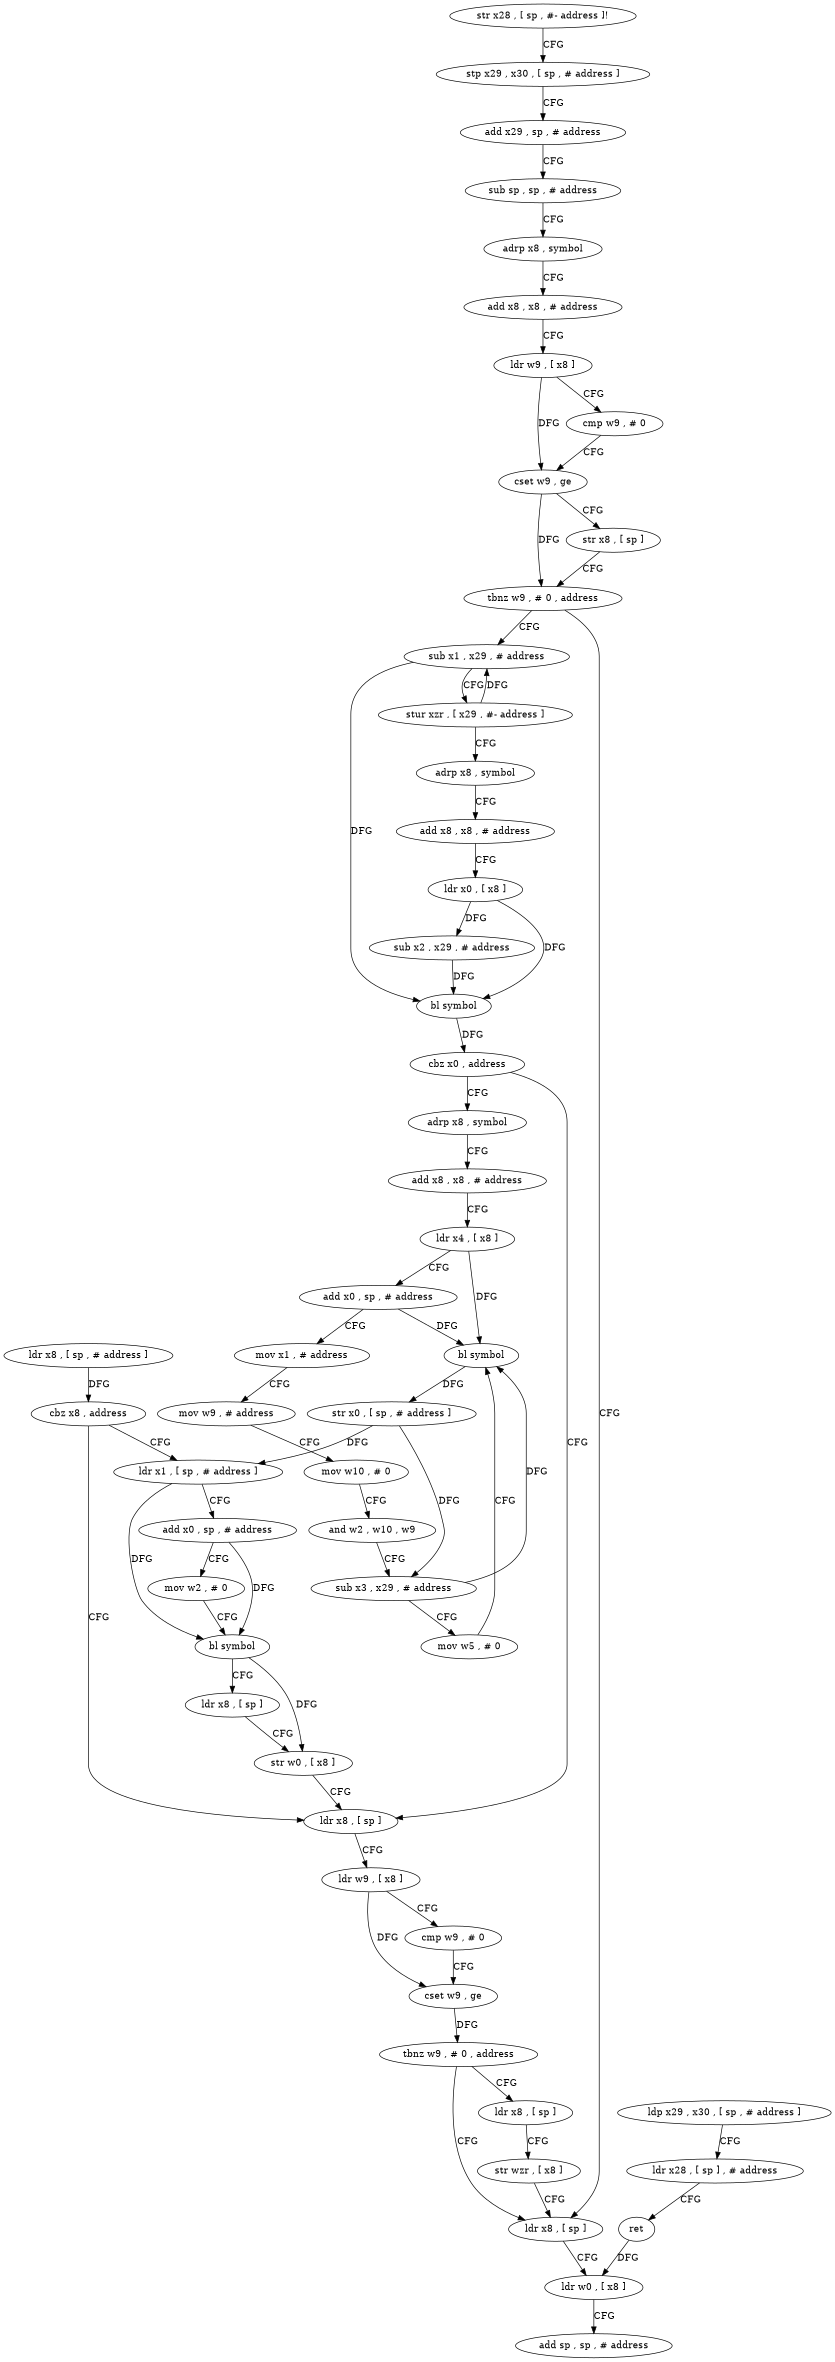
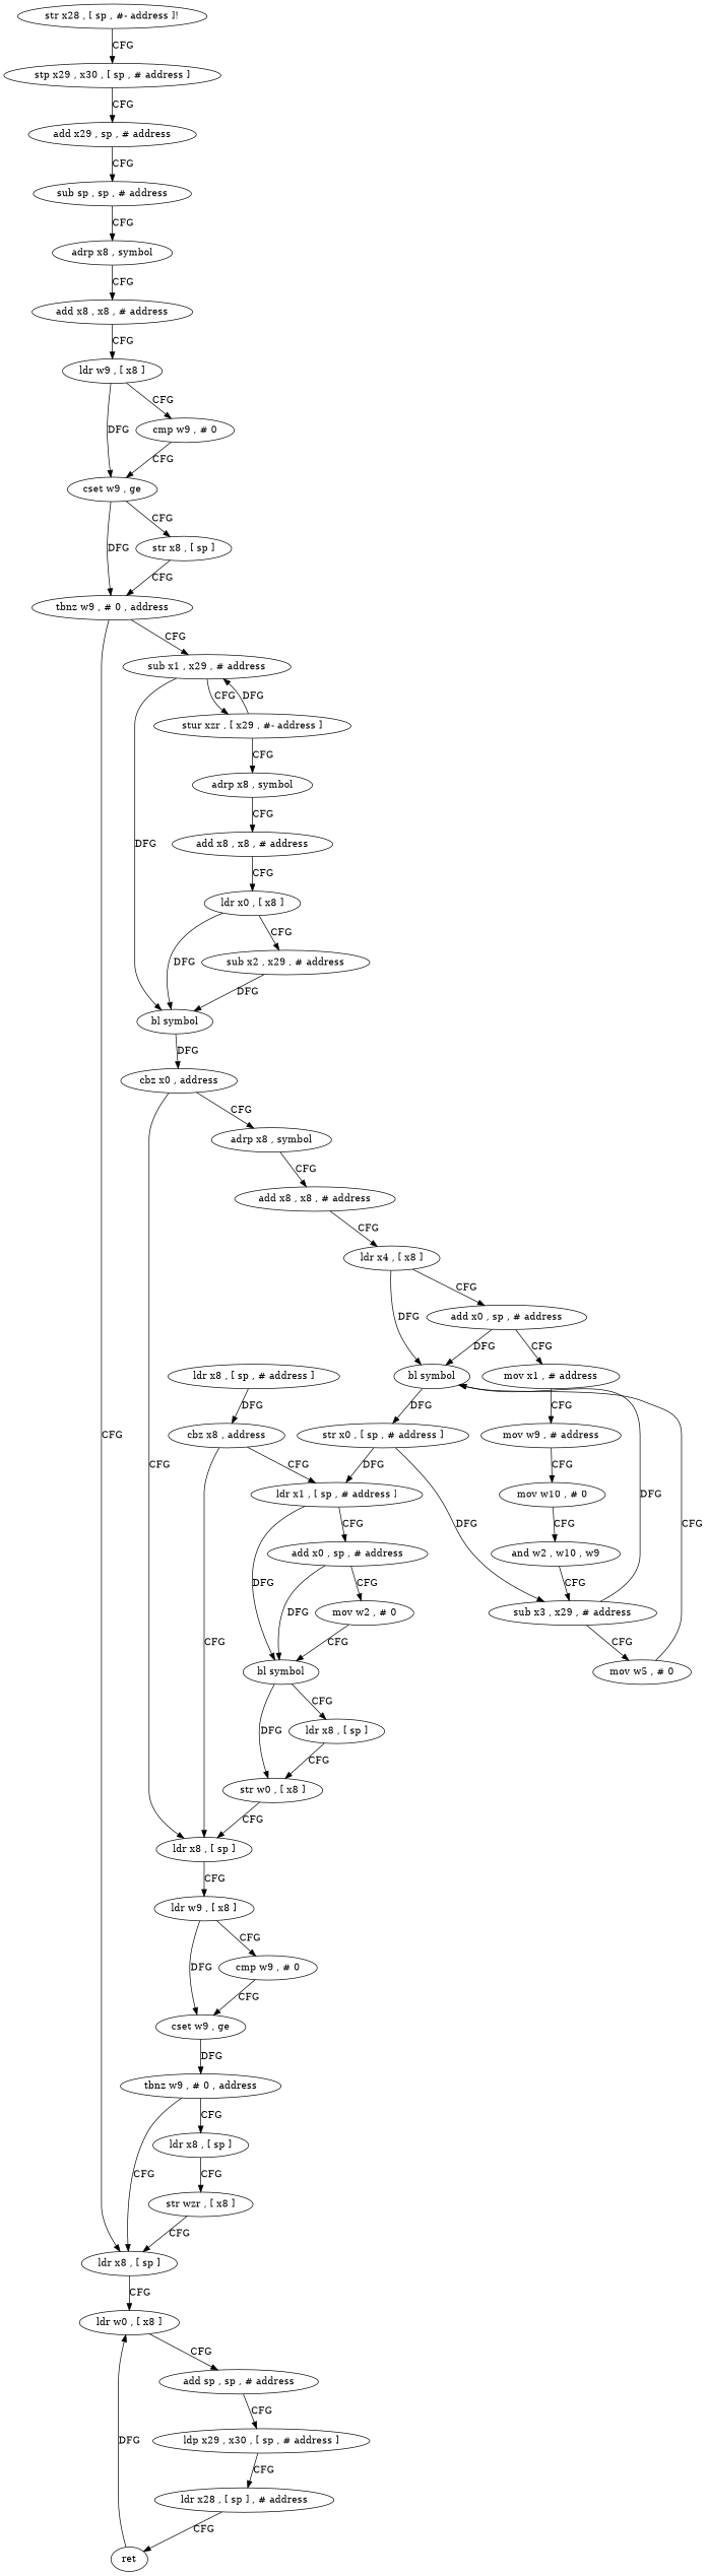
  digraph {
    n1 [label="str x28 , [ sp , #- address ]!"]
    n2 [label="stp x29 , x30 , [ sp , # address ]"]
    n3 [label="add x29 , sp , # address"]
    n4 [label="sub sp , sp , # address"]
    n5 [label="adrp x8 , symbol"]
    n6 [label="add x8 , x8 , # address"]
    n7 [label="ldr w9 , [ x8 ]"]
    n8 [label="cmp w9 , # 0"]
    n9 [label="cset w9 , ge"]
    n10 [label="str x8 , [ sp ]"]
    n11 [label="tbnz w9 , # 0 , address"]
    n12 [label="ldr x8 , [ sp ]"]
    n13 [label="sub x1 , x29 , # address"]
    n14 [label="ldr w0 , [ x8 ]"]
    n15 [label="stur xzr , [ x29 , #- address ]"]
    n16 [label="bl symbol"]
    n17 [label="add sp , sp , # address"]
    n18 [label="adrp x8 , symbol"]
    n19 [label="cbz x0 , address"]
    n20 [label="ldp x29 , x30 , [ sp , # address ]"]
    n21 [label=ret]
    n22 [label="ldr x28 , [ sp ] , # address"]
    n23 [label="add x8 , x8 , # address"]
    n24 [label="ldr x0 , [ x8 ]"]
    n25 [label="sub x2 , x29 , # address"]
    n26 [label="ldr x8 , [ sp ]"]
    n27 [label="adrp x8 , symbol"]
    n28 [label="ldr w9 , [ x8 ]"]
    n29 [label="add x8 , x8 , # address"]
    n30 [label="cmp w9 , # 0"]
    n31 [label="cset w9 , ge"]
    n32 [label="ldr x4 , [ x8 ]"]
    n33 [label="tbnz w9 , # 0 , address"]
    n34 [label="ldr x8 , [ sp ]"]
    n35 [label="str wzr , [ x8 ]"]
    n36 [label="add x0 , sp , # address"]
    n37 [label="bl symbol"]
    n38 [label="mov x1 , # address"]
    n39 [label="str x0 , [ sp , # address ]"]
    n40 [label="mov w9 , # address"]
    n41 [label="mov w10 , # 0"]
    n42 [label="and w2 , w10 , w9"]
    n43 [label="sub x3 , x29 , # address"]
    n44 [label="mov w5 , # 0"]
    n45 [label="ldr x1 , [ sp , # address ]"]
    n46 [label="ldr x8 , [ sp , # address ]"]
    n47 [label="cbz x8 , address"]
    n48 [label="add x0 , sp , # address"]
    n49 [label="bl symbol"]
    n50 [label="mov w2 , # 0"]
    n51 [label="ldr x8 , [ sp ]"]
    n52 [label="str w0 , [ x8 ]"]
    n1 -> n2 [label=CFG]
    n2 -> n3 [label=CFG]
    n3 -> n4 [label=CFG]
    n4 -> n5 [label=CFG]
    n5 -> n6 [label=CFG]
    n6 -> n7 [label=CFG]
    n7 -> n8 [label=CFG]
    n7 -> n9 [label=DFG]
    n8 -> n9 [label=CFG]
    n9 -> n10 [label=CFG]
    n9 -> n11 [label=DFG]
    n10 -> n11 [label=CFG]
    n11 -> n12 [label=CFG]
    n11 -> n13 [label=CFG]
    n12 -> n14 [label=CFG]
    n13 -> n15 [label=CFG]
    n13 -> n16 [label=DFG]
    n14 -> n17 [label=CFG]
    n15 -> n13 [label=DFG]
    n15 -> n18 [label=CFG]
    n16 -> n19 [label=DFG]
+   n17 -> n20 [label=CFG]
    n18 -> n23 [label=CFG]
    n19 -> n26 [label=CFG]
    n19 -> n27 [label=CFG]
    n20 -> n22 [label=CFG]
    n21 -> n14 [label=DFG]
    n22 -> n21 [label=CFG]
    n23 -> n24 [label=CFG]
    n24 -> n16 [label=DFG]
-   n24 -> n25 [label=DFG]
+   n24 -> n25 [label=CFG]
    n25 -> n16 [label=DFG]
    n26 -> n28 [label=CFG]
    n27 -> n29 [label=CFG]
    n28 -> n30 [label=CFG]
    n28 -> n31 [label=DFG]
    n29 -> n32 [label=CFG]
    n30 -> n31 [label=CFG]
    n31 -> n33 [label=DFG]
    n32 -> n36 [label=CFG]
    n32 -> n37 [label=DFG]
    n33 -> n12 [label=CFG]
    n33 -> n34 [label=CFG]
    n34 -> n35 [label=CFG]
    n35 -> n12 [label=CFG]
    n36 -> n37 [label=DFG]
    n36 -> n38 [label=CFG]
    n37 -> n39 [label=DFG]
    n38 -> n40 [label=CFG]
    n39 -> n43 [label=DFG]
    n39 -> n45 [label=DFG]
    n40 -> n41 [label=CFG]
    n41 -> n42 [label=CFG]
    n42 -> n43 [label=CFG]
    n43 -> n37 [label=DFG]
    n43 -> n44 [label=CFG]
    n44 -> n37 [label=CFG]
    n45 -> n48 [label=CFG]
    n45 -> n49 [label=DFG]
    n46 -> n47 [label=DFG]
    n47 -> n26 [label=CFG]
    n47 -> n45 [label=CFG]
    n48 -> n49 [label=DFG]
    n48 -> n50 [label=CFG]
    n49 -> n51 [label=CFG]
    n49 -> n52 [label=DFG]
    n50 -> n49 [label=CFG]
    n51 -> n52 [label=CFG]
    n52 -> n26 [label=CFG]
  }
